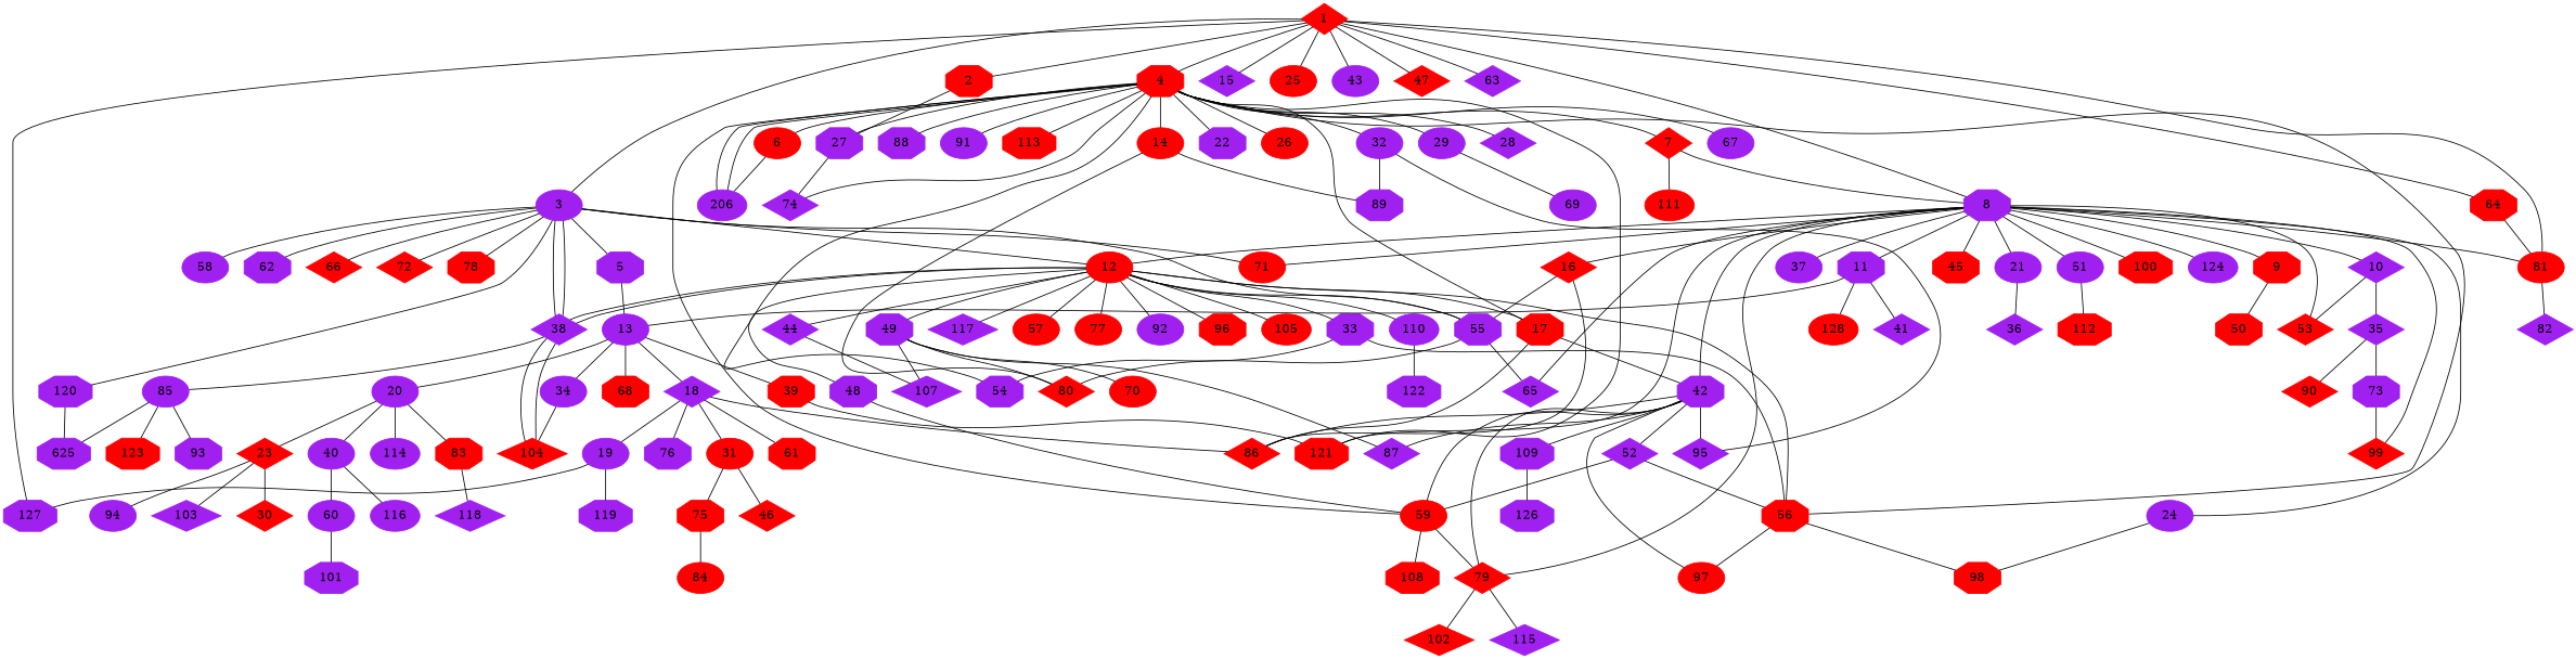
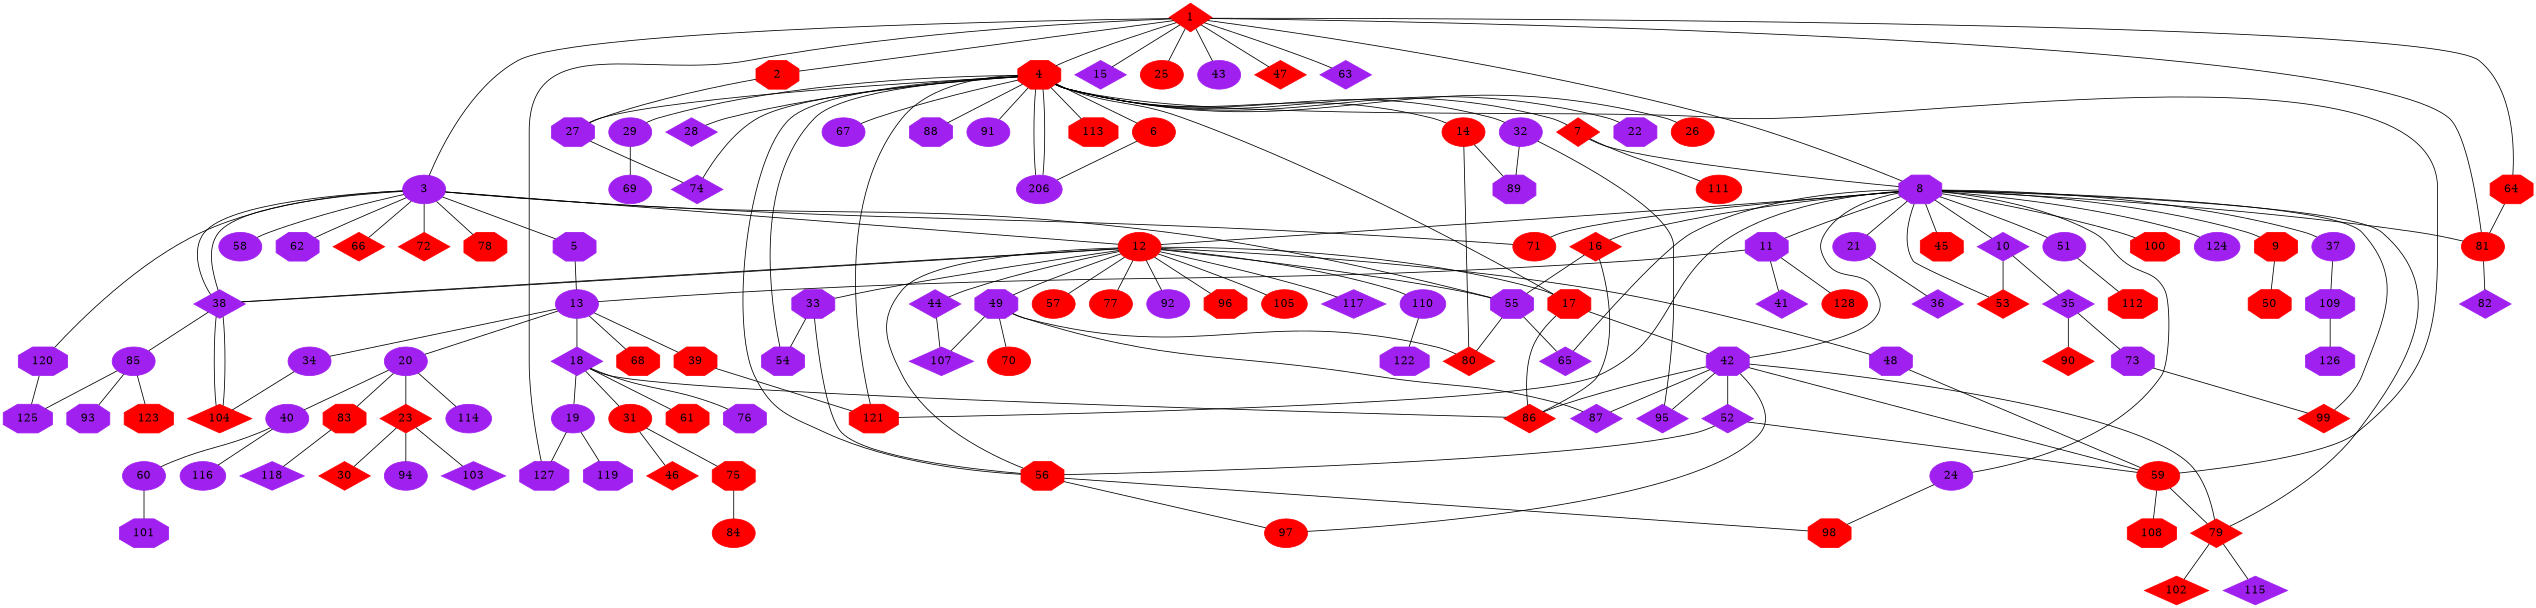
  graph {
    fontname="DejaVu Serif"
    node [color=purple fontname="DejaVu Serif" shape=octagon style=filled]
    edge [fontname="DejaVu Serif"]
    1 [color=red shape=diamond]
    2 [color=red]
    3 [shape=ellipse]
    4 [color=red]
    8
    15 [shape=diamond]
    25 [color=red shape=ellipse]
    43 [shape=ellipse]
    47 [color=red shape=diamond]
    63 [shape=diamond]
    64 [color=red]
    81 [color=red shape=ellipse]
    127
    27
    5
    12 [color=red shape=ellipse]
    38 [shape=diamond]
    55
    58 [shape=ellipse]
    62
    66 [color=red shape=diamond]
    71 [color=red shape=ellipse]
    72 [color=red shape=diamond]
    78 [color=red]
    120
    6 [color=red shape=ellipse]
    7 [color=red shape=diamond]
    14 [color=red shape=ellipse]
    17 [color=red]
    22
    26 [color=red shape=ellipse]
    28 [shape=diamond]
    29 [shape=ellipse]
    32 [shape=ellipse]
    54
    56 [color=red]
    59 [color=red shape=ellipse]
    67 [shape=ellipse]
    74 [shape=diamond]
    88
    91 [shape=ellipse]
    n42 [label=206 shape=ellipse]
    113 [color=red]
    121 [color=red]
    9 [color=red]
    10 [shape=diamond]
    11
    16 [color=red shape=diamond]
    21 [shape=ellipse]
    24 [shape=ellipse]
    37 [shape=ellipse]
    42
    45 [color=red]
    51 [shape=ellipse]
    53 [color=red shape=diamond]
    65 [shape=diamond]
    79 [color=red shape=diamond]
    99 [color=red shape=diamond]
    100 [color=red]
    124 [shape=ellipse]
    82 [shape=diamond]
    13 [shape=ellipse]
    33
    44 [shape=diamond]
    48
    49
    57 [color=red shape=ellipse]
    77 [color=red shape=ellipse]
    92 [shape=ellipse]
    96 [color=red]
    105 [color=red shape=ellipse]
    110 [shape=ellipse]
    117 [shape=diamond]
    35 [shape=diamond]
    73
    90 [color=red shape=diamond]
    104 [color=red shape=diamond]
    85 [shape=ellipse]
    80 [color=red shape=diamond]
-   125 [label=625]
+   125
    111 [color=red shape=ellipse]
    89
    86 [color=red shape=diamond]
    69 [shape=ellipse]
    95 [shape=diamond]
    98 [color=red]
    97 [color=red shape=ellipse]
    108 [color=red]
    18 [shape=diamond]
    20 [shape=ellipse]
    34 [shape=ellipse]
    39 [color=red]
    68 [color=red]
    50 [color=red]
    41 [shape=diamond]
    128 [color=red shape=ellipse]
    36 [shape=diamond]
    52 [shape=diamond]
    87 [shape=diamond]
    109
    112 [color=red]
    102 [color=red shape=diamond]
    115 [shape=diamond]
    107 [shape=diamond]
    70 [color=red shape=ellipse]
    122
    19 [shape=ellipse]
    31 [color=red shape=ellipse]
    61 [color=red]
    76
    23 [color=red shape=diamond]
    40 [shape=ellipse]
    83 [color=red]
    114 [shape=ellipse]
    119
    46 [color=red shape=diamond]
    75 [color=red]
    30 [color=red shape=diamond]
    94 [shape=ellipse]
    103 [shape=diamond]
    60 [shape=ellipse]
    116 [shape=ellipse]
    118 [shape=diamond]
    84 [color=red shape=ellipse]
    93
    123 [color=red]
    101
    126
    1 -- 2
    1 -- 3
    1 -- 4
    1 -- 8
    1 -- 15
    1 -- 25
    1 -- 43
    1 -- 47
    1 -- 63
    1 -- 64
    1 -- 81
    1 -- 127
    2 -- 27
    3 -- 5
    3 -- 12
    3 -- 38
    3 -- 38
    3 -- 55
    3 -- 58
    3 -- 62
    3 -- 66
    3 -- 71
    3 -- 72
    3 -- 78
    3 -- 120
    4 -- 27
    4 -- 6
    4 -- 7
    4 -- 14
    4 -- 17
    4 -- 22
    4 -- 26
    4 -- 28
    4 -- 29
    4 -- 32
    4 -- 54
    4 -- 56
    4 -- 59
    4 -- 67
    4 -- 74
    4 -- 88
    4 -- 91
    4 -- n42
    4 -- n42
    4 -- 113
    4 -- 121
    8 -- 81
    8 -- 12
    8 -- 71
    8 -- 121
    8 -- 9
    8 -- 10
    8 -- 11
    8 -- 16
    8 -- 21
    8 -- 24
    8 -- 37
    8 -- 42
    8 -- 45
    8 -- 51
    8 -- 53
    8 -- 65
    8 -- 79
    8 -- 99
    8 -- 100
    8 -- 124
    64 -- 81
    81 -- 82
    27 -- 74
    5 -- 13
    12 -- 38
    12 -- 38
    12 -- 55
    12 -- 17
    12 -- 56
    12 -- 33
    12 -- 44
    12 -- 48
    12 -- 49
    12 -- 57
    12 -- 77
    12 -- 92
    12 -- 96
    12 -- 105
    12 -- 110
    12 -- 117
    38 -- 104
    38 -- 104
    38 -- 85
    55 -- 65
    55 -- 80
    120 -- 125
    6 -- n42
    7 -- 8
    7 -- 111
    14 -- 80
    14 -- 89
    17 -- 42
    17 -- 86
    29 -- 69
    32 -- 89
    32 -- 95
    56 -- 98
    56 -- 97
    59 -- 79
    59 -- 108
    9 -- 50
    10 -- 53
    10 -- 35
    11 -- 13
    11 -- 41
    11 -- 128
    16 -- 55
    16 -- 86
    21 -- 36
    24 -- 98
    42 -- 59
    42 -- 79
    42 -- 86
    42 -- 95
    42 -- 97
    42 -- 52
    42 -- 87
-   42 -- 109
+   37 -- 109
    51 -- 112
    79 -- 102
    79 -- 115
    13 -- 18
    13 -- 20
    13 -- 34
    13 -- 39
    13 -- 68
    33 -- 54
    33 -- 56
    44 -- 107
    48 -- 59
    49 -- 80
    49 -- 87
    49 -- 107
    49 -- 70
    110 -- 122
    35 -- 73
    35 -- 90
    73 -- 99
    85 -- 125
    85 -- 93
    85 -- 123
    18 -- 86
    18 -- 19
    18 -- 31
    18 -- 61
    18 -- 76
    20 -- 23
    20 -- 40
    20 -- 83
    20 -- 114
    34 -- 104
    39 -- 121
    52 -- 56
    52 -- 59
    109 -- 126
    19 -- 127
    19 -- 119
    31 -- 46
    31 -- 75
    23 -- 30
    23 -- 94
    23 -- 103
    40 -- 60
    40 -- 116
    83 -- 118
    75 -- 84
    60 -- 101
  }
